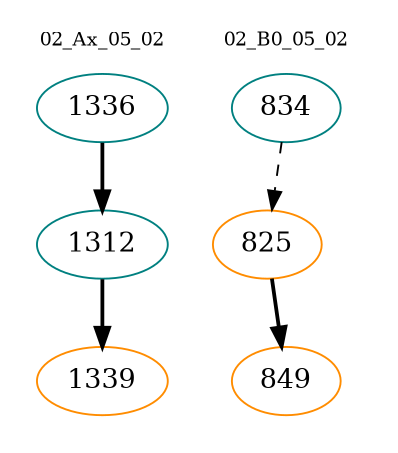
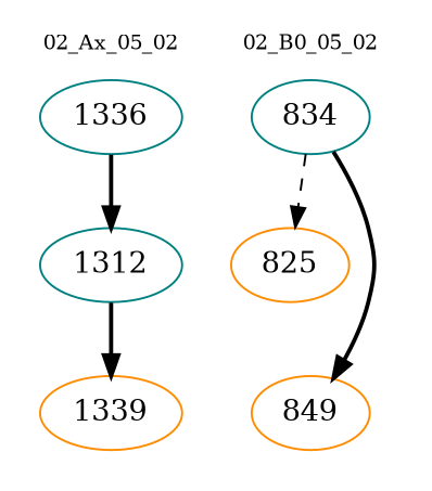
  digraph {
    node [color=teal]
    edge [color=black style=bold]
    n1 [label=1336]
    n2 [label=1312]
    n3 [color=darkorange label=1339]
    n4 [label=834]
    n5 [color=darkorange label=825]
    n6 [color=darkorange label=849]
    subgraph cluster_1 {
      color=white
      fontsize=10
      label="02_Ax_05_02"
      n1
      n2
      n3
    }
    subgraph cluster_2 {
      color=white
      fontsize=10
      label="02_B0_05_02"
      n4
      n5
      n6
    }
    n1 -> n2
    n2 -> n3
    n4 -> n5 [style=dashed]
-   n5 -> n6
+   n4 -> n6
  }
